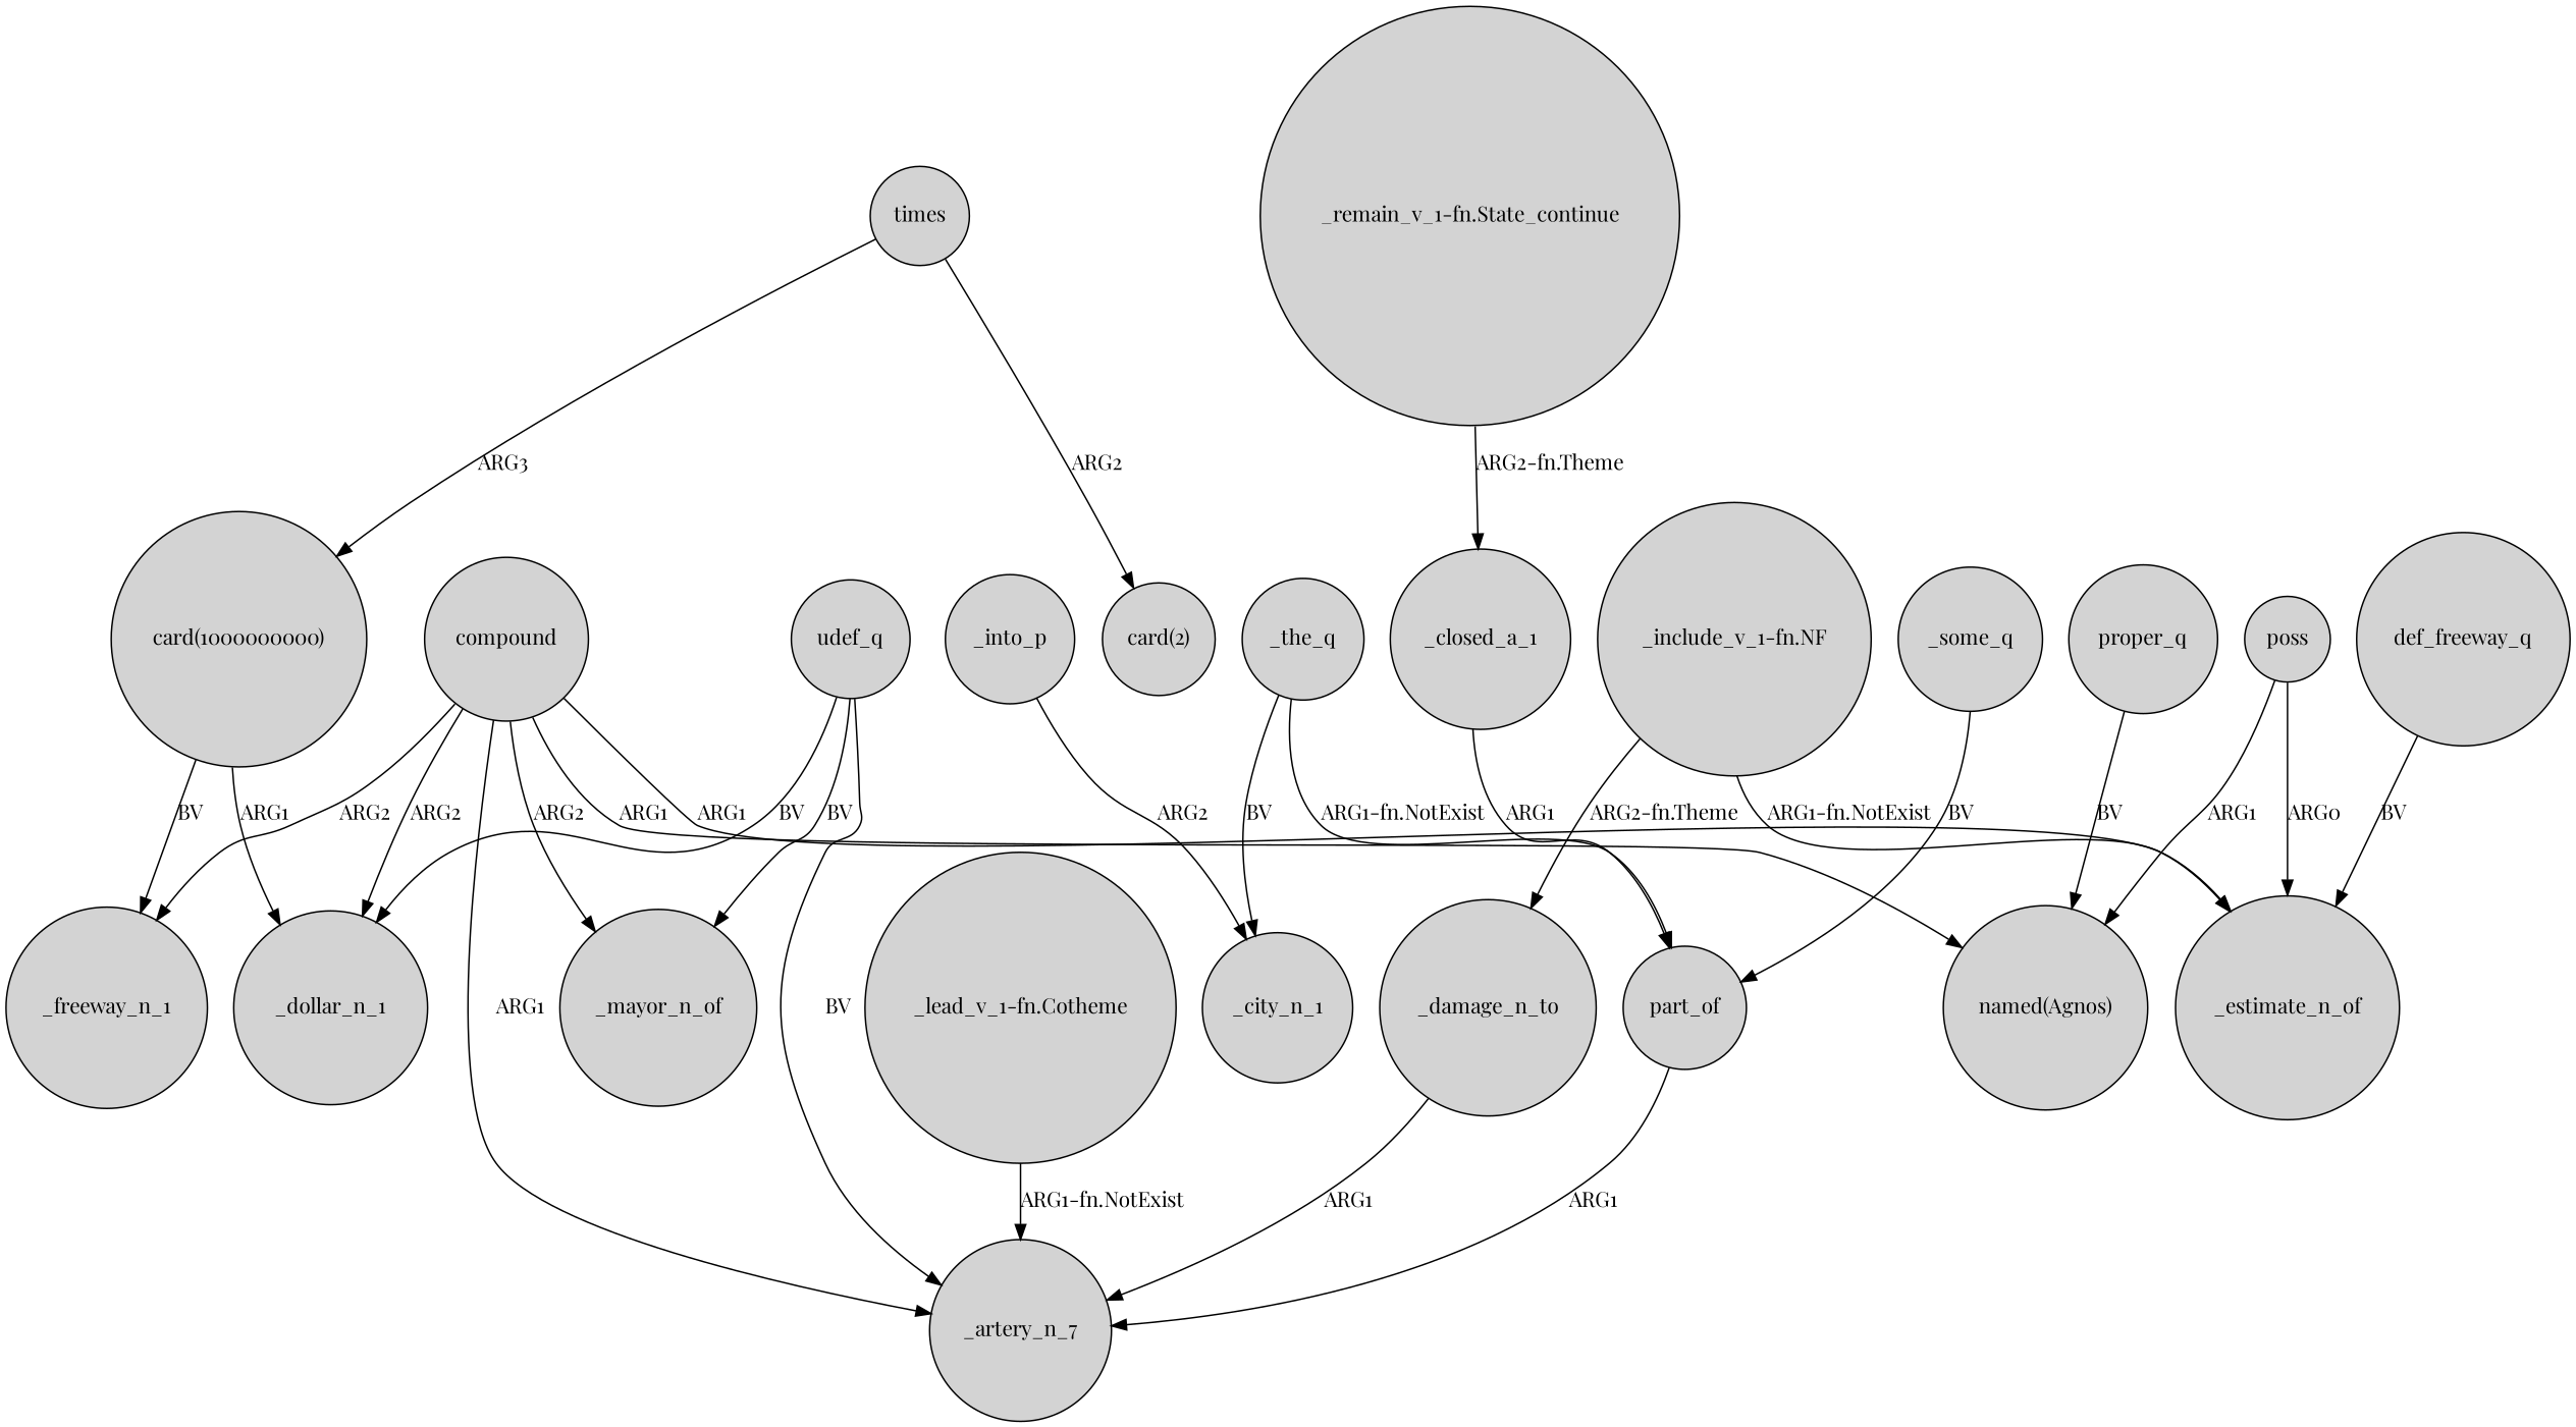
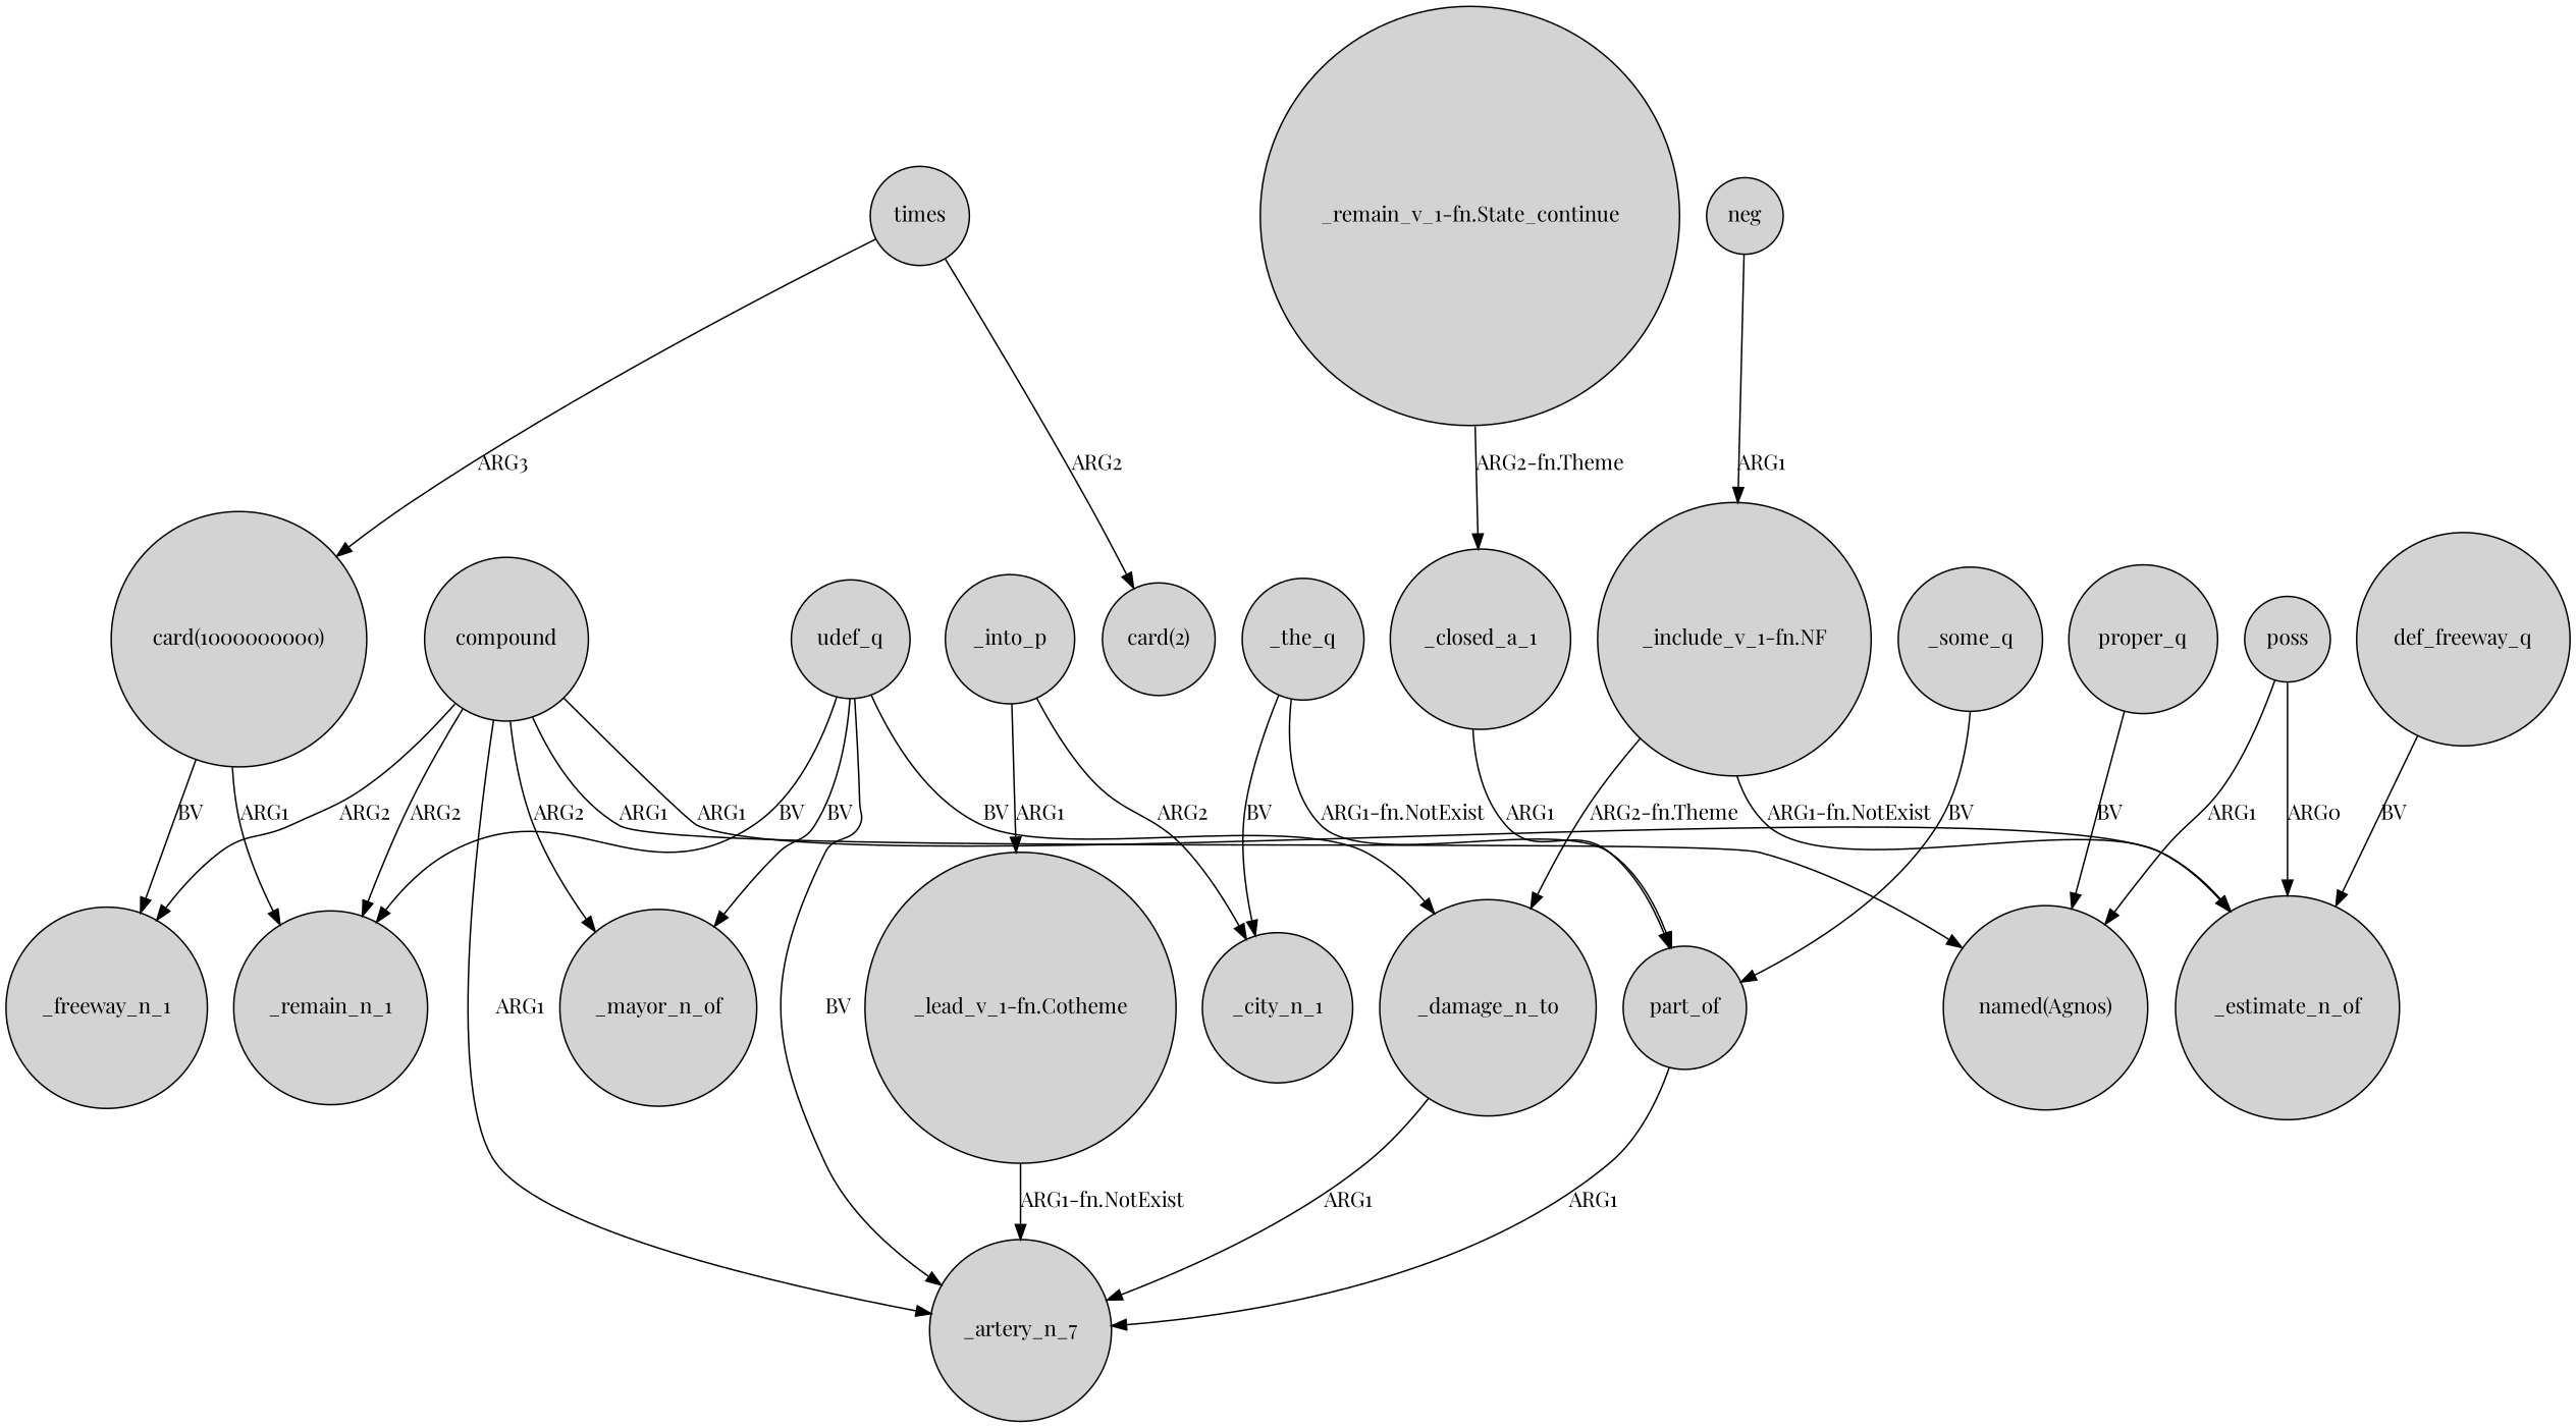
  digraph {
    fontname="Playfair Display"
    node [fontname="Playfair Display" shape=circle style=filled]
    edge [fontname="Playfair Display"]
    compound
    _freeway_n_1
    "named(Agnos)"
    _estimate_n_of
    n5 [label=_artery_n_7]
    _mayor_n_of
-   _dollar_n_1
+   _dollar_n_1 [label=_remain_n_1]
    poss
    "_lead_v_1-fn.Cotheme"
    _closed_a_1
    part_of
    _into_p
    _city_n_1
    udef_q
    _damage_n_to
    "_include_v_1-fn.NF"
    "_remain_v_1-fn.State_continue"
    times
    "card(1000000000)"
    "card(2)"
    _some_q
    proper_q
    _the_q
    n24 [label=def_freeway_q]
+   neg
    compound -> _freeway_n_1 [label=ARG2]
    compound -> "named(Agnos)" [label=ARG1]
    compound -> _estimate_n_of [label=ARG1]
    compound -> n5 [label=ARG1]
    compound -> _mayor_n_of [label=ARG2]
    compound -> _dollar_n_1 [label=ARG2]
    poss -> "named(Agnos)" [label=ARG1]
    poss -> _estimate_n_of [label=ARG0]
    "_lead_v_1-fn.Cotheme" -> n5 [label="ARG1-fn.NotExist"]
    _closed_a_1 -> part_of [label=ARG1]
    part_of -> n5 [label=ARG1]
+   _into_p -> "_lead_v_1-fn.Cotheme" [label=ARG1]
    _into_p -> _city_n_1 [label=ARG2]
    udef_q -> n5 [label=BV]
    udef_q -> _mayor_n_of [label=BV]
    udef_q -> _dollar_n_1 [label=BV]
+   udef_q -> _damage_n_to [label=BV]
    _damage_n_to -> n5 [label=ARG1]
    "_include_v_1-fn.NF" -> _estimate_n_of [label="ARG1-fn.NotExist"]
    "_include_v_1-fn.NF" -> _damage_n_to [label="ARG2-fn.Theme"]
    "_remain_v_1-fn.State_continue" -> _closed_a_1 [label="ARG2-fn.Theme"]
    times -> "card(1000000000)" [label=ARG3]
    times -> "card(2)" [label=ARG2]
    "card(1000000000)" -> _freeway_n_1 [label=BV]
    "card(1000000000)" -> _dollar_n_1 [label=ARG1]
    _some_q -> part_of [label=BV]
    proper_q -> "named(Agnos)" [label=BV]
    _the_q -> part_of [label="ARG1-fn.NotExist"]
    _the_q -> _city_n_1 [label=BV]
    n24 -> _estimate_n_of [label=BV]
+   neg -> "_include_v_1-fn.NF" [label=ARG1]
  }
